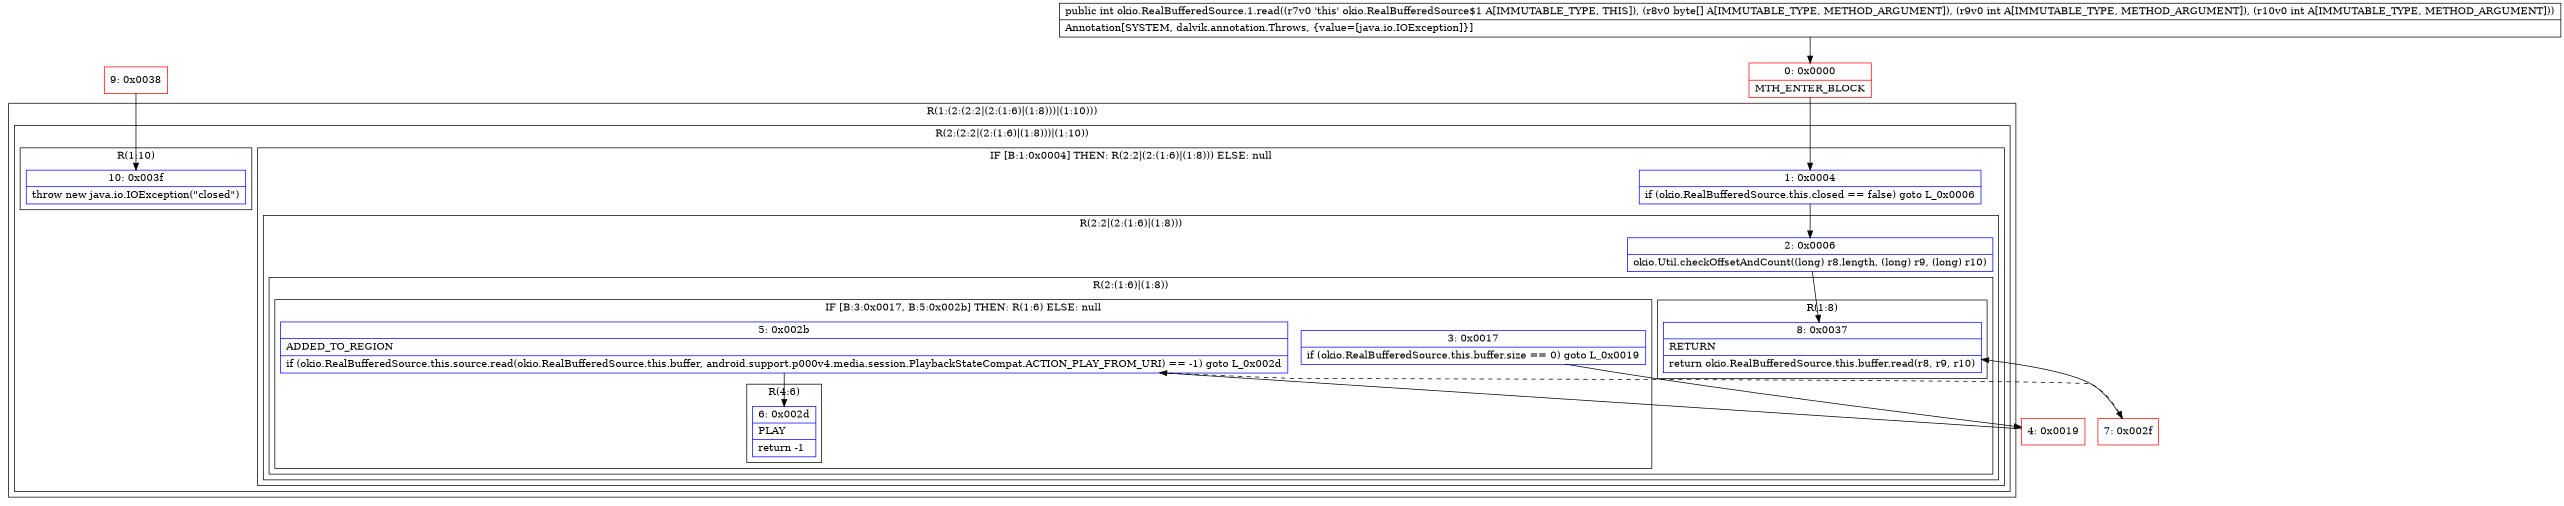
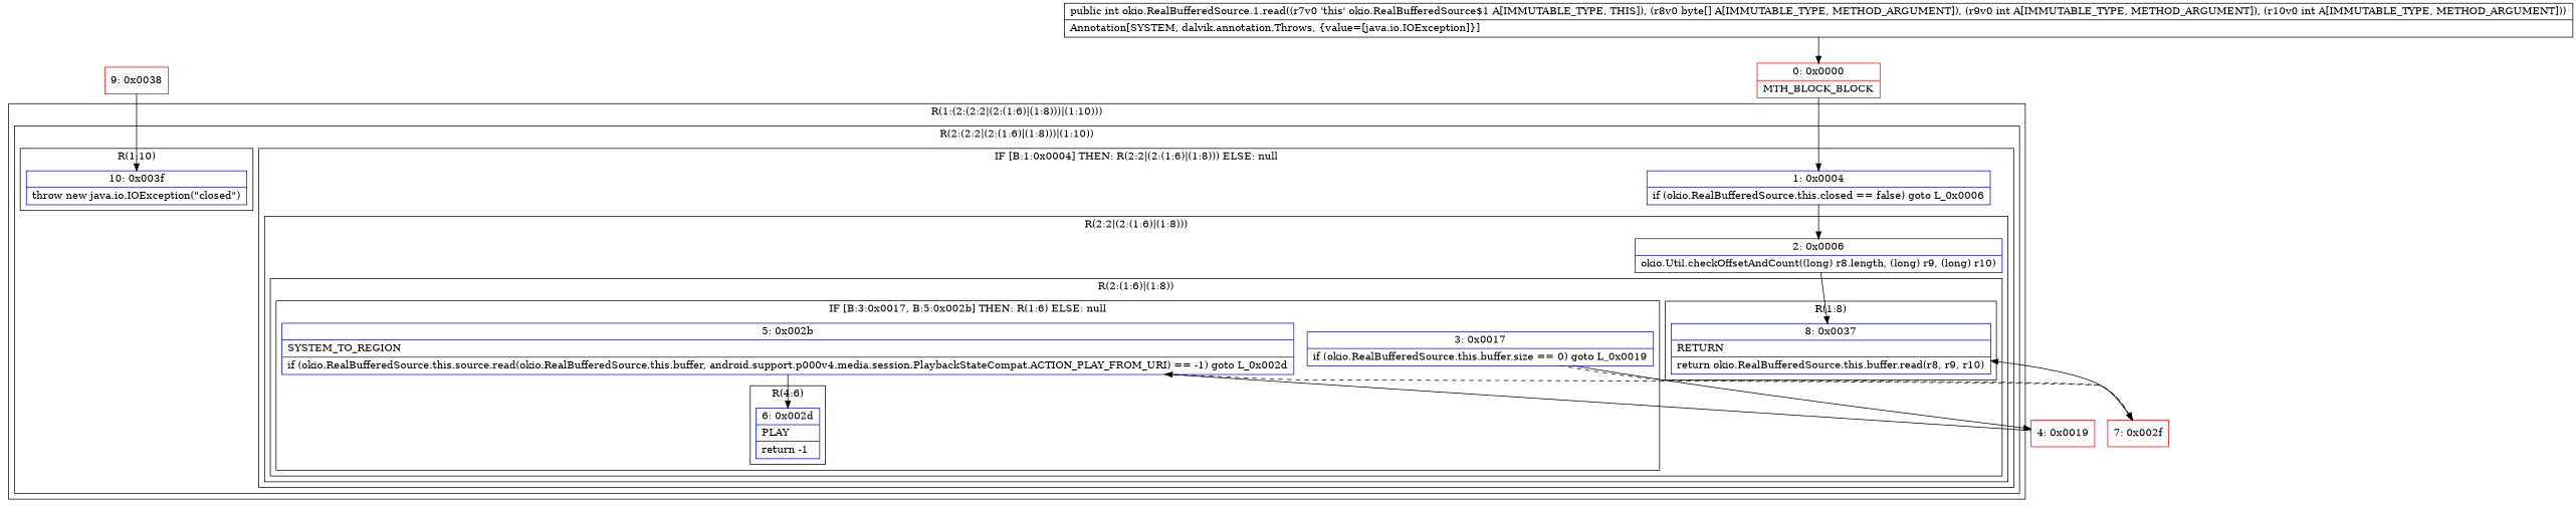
  digraph {
    node [color=blue shape=record]
    n1 [label="{6\:\ 0x002d|PLAY\l|return \-1\l}"]
    n2 [label="{3\:\ 0x0017|if (okio.RealBufferedSource.this.buffer.size == 0) goto L_0x0019\l}"]
-   n3 [label="{5\:\ 0x002b|ADDED_TO_REGION\l|if (okio.RealBufferedSource.this.source.read(okio.RealBufferedSource.this.buffer, android.support.p000v4.media.session.PlaybackStateCompat.ACTION_PLAY_FROM_URI) == \-1) goto L_0x002d\l}"]
+   n3 [label="{5\:\ 0x002b|SYSTEM_TO_REGION\l|if (okio.RealBufferedSource.this.source.read(okio.RealBufferedSource.this.buffer, android.support.p000v4.media.session.PlaybackStateCompat.ACTION_PLAY_FROM_URI) == \-1) goto L_0x002d\l}"]
    n4 [label="{8\:\ 0x0037|RETURN\l|return okio.RealBufferedSource.this.buffer.read(r8, r9, r10)\l}"]
    n5 [label="{2\:\ 0x0006|okio.Util.checkOffsetAndCount((long) r8.length, (long) r9, (long) r10)\l}"]
    n6 [label="{1\:\ 0x0004|if (okio.RealBufferedSource.this.closed == false) goto L_0x0006\l}"]
    n7 [label="{10\:\ 0x003f|throw new java.io.IOException(\"closed\")\l}"]
    n8 [color=red label="{4\:\ 0x0019}"]
    n9 [color=red label="{7\:\ 0x002f}"]
    n10 [color=red label="{9\:\ 0x0038}"]
-   n11 [color=red label="{0\:\ 0x0000|MTH_ENTER_BLOCK\l}"]
+   n11 [color=red label="{0\:\ 0x0000|MTH_BLOCK_BLOCK\l}"]
    n12 [label="{public int okio.RealBufferedSource.1.read((r7v0 'this' okio.RealBufferedSource$1 A[IMMUTABLE_TYPE, THIS]), (r8v0 byte[] A[IMMUTABLE_TYPE, METHOD_ARGUMENT]), (r9v0 int A[IMMUTABLE_TYPE, METHOD_ARGUMENT]), (r10v0 int A[IMMUTABLE_TYPE, METHOD_ARGUMENT]))  | Annotation[SYSTEM, dalvik.annotation.Throws, \{value=[java.io.IOException]\}]\l}" color=""]
    subgraph cluster_1 {
      label="R(1:(2:(2:2|(2:(1:6)|(1:8)))|(1:10)))"
      subgraph cluster_2 {
        label="R(2:(2:2|(2:(1:6)|(1:8)))|(1:10))"
        subgraph cluster_3 {
          label="IF [B:1:0x0004] THEN: R(2:2|(2:(1:6)|(1:8))) ELSE: null"
          n6
          subgraph cluster_4 {
            label="R(2:2|(2:(1:6)|(1:8)))"
            n5
            subgraph cluster_5 {
              label="R(2:(1:6)|(1:8))"
              subgraph cluster_6 {
                label="IF [B:3:0x0017, B:5:0x002b] THEN: R(1:6) ELSE: null"
                n2
                n3
                subgraph cluster_7 {
                  label="R(4:6)"
                  n1
                }
              }
              subgraph cluster_8 {
                label="R(1:8)"
                n4
              }
            }
          }
        }
        subgraph cluster_9 {
          label="R(1:10)"
          n7
        }
      }
    }
    n2 -> n8
+   n2 -> n9 [style=dashed]
    n3 -> n1
    n3 -> n9 [style=dashed]
    n5 -> n4
    n6 -> n5
    n8 -> n3
    n9 -> n4
    n10 -> n7
    n11 -> n6
    n12 -> n11
  }
